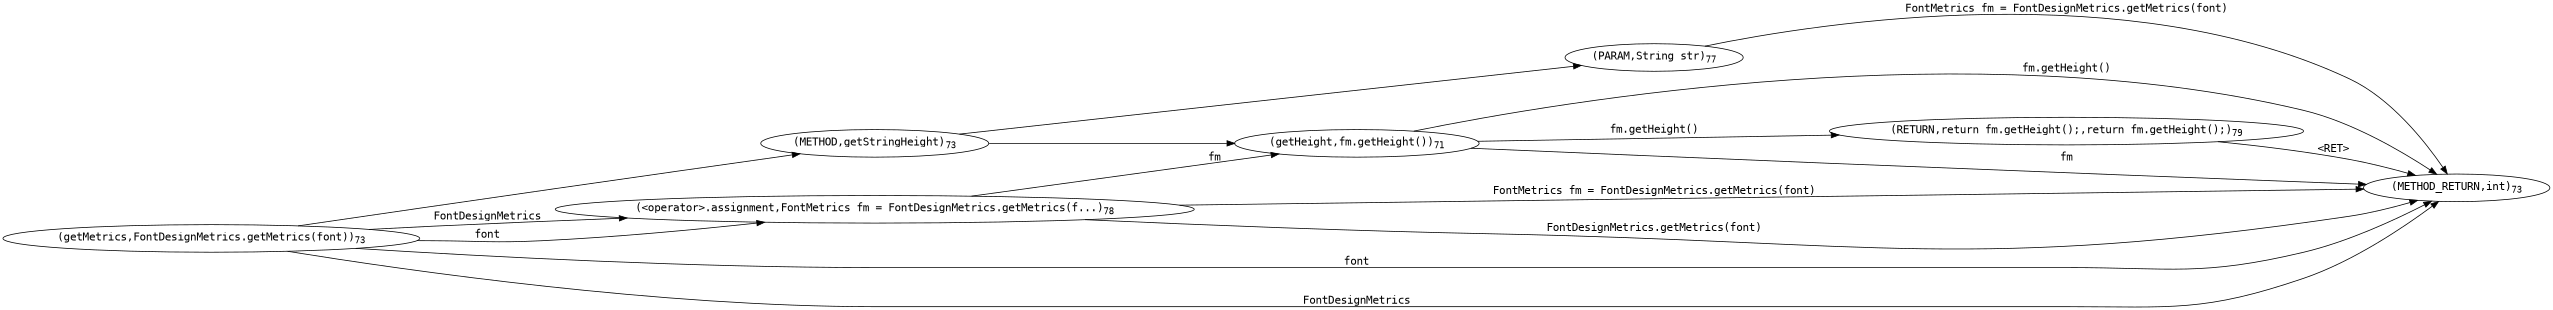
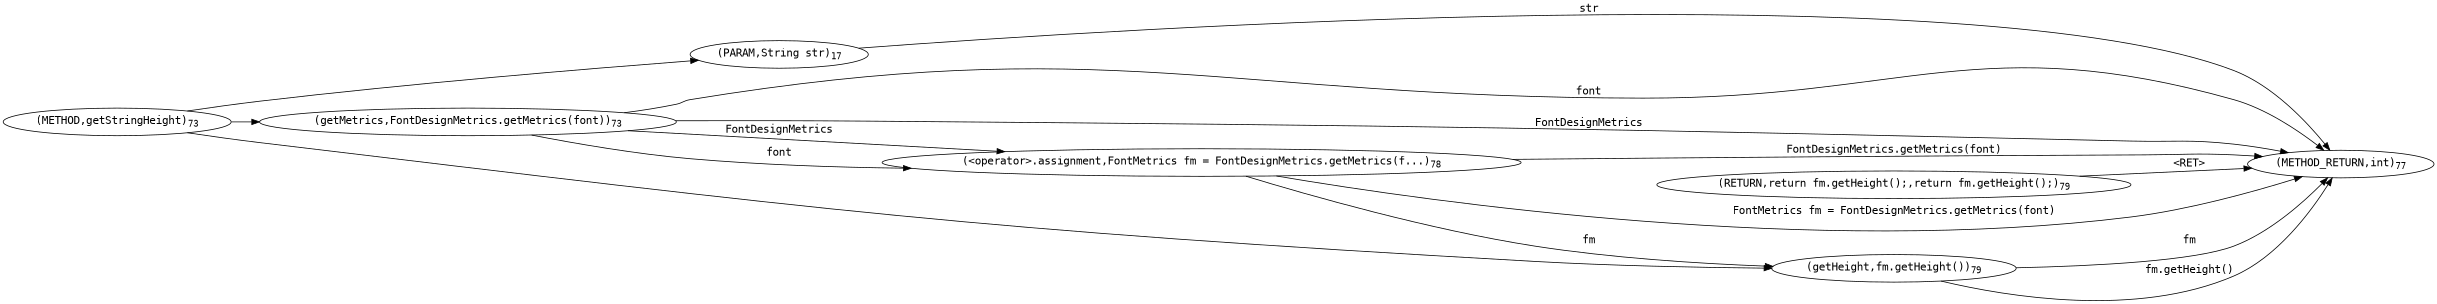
  digraph {
    fontname="DejaVu Sans Mono"
    rankdir=LR
    node [fontname="DejaVu Sans Mono"]
    edge [fontname="DejaVu Sans Mono"]
    n1 [label=<(METHOD,getStringHeight)<SUB>73</SUB>>]
-   n2 [label=<(PARAM,String str)<SUB>77</SUB>>]
-   n3 [label=<(getHeight,fm.getHeight())<SUB>71</SUB>>]
+   n2 [label=<(PARAM,String str)<SUB>17</SUB>>]
+   n3 [label=<(getHeight,fm.getHeight())<SUB>79</SUB>>]
    n4 [label=<(getMetrics,FontDesignMetrics.getMetrics(font))<SUB>73</SUB>>]
-   n5 [label=<(METHOD_RETURN,int)<SUB>73</SUB>>]
+   n5 [label=<(METHOD_RETURN,int)<SUB>77</SUB>>]
    n6 [label=<(RETURN,return fm.getHeight();,return fm.getHeight();)<SUB>79</SUB>>]
    n7 [label=<(&lt;operator&gt;.assignment,FontMetrics fm = FontDesignMetrics.getMetrics(f...)<SUB>78</SUB>>]
    n1 -> n2
    n1 -> n3
-   n4 -> n1
-   n2 -> n5 [label="FontMetrics fm = FontDesignMetrics.getMetrics(font)"]
+   n1 -> n4
+   n2 -> n5 [label=str]
    n3 -> n5 [label=fm]
    n3 -> n5 [label="fm.getHeight()"]
-   n3 -> n6 [label="fm.getHeight()"]
    n4 -> n5 [label=font]
    n4 -> n5 [label=FontDesignMetrics]
    n4 -> n7 [label=FontDesignMetrics]
    n4 -> n7 [label=font]
    n6 -> n5 [label="&lt;RET&gt;"]
    n7 -> n3 [label=fm]
    n7 -> n5 [label="FontDesignMetrics.getMetrics(font)"]
    n7 -> n5 [label="FontMetrics fm = FontDesignMetrics.getMetrics(font)"]
  }
